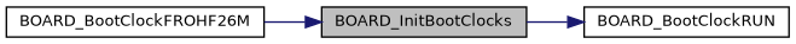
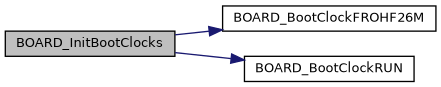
  digraph {
    rankdir=LR
    node [color=black fillcolor=white fontname=Helvetica fontsize=10 shape=record style=filled]
    edge [color=midnightblue fontname=Helvetica fontsize=10 labelfontname=Helvetica labelfontsize=10 style=solid]
    n1 [fillcolor=grey75 fontcolor=black height=0.2 label=BOARD_InitBootClocks width=0.4]
    n2 [height=0.2 label=BOARD_BootClockFROHF26M width=0.4]
    n3 [height=0.2 label=BOARD_BootClockRUN width=0.4]
-   n2 -> n1
+   n1 -> n2
    n1 -> n3
  }
